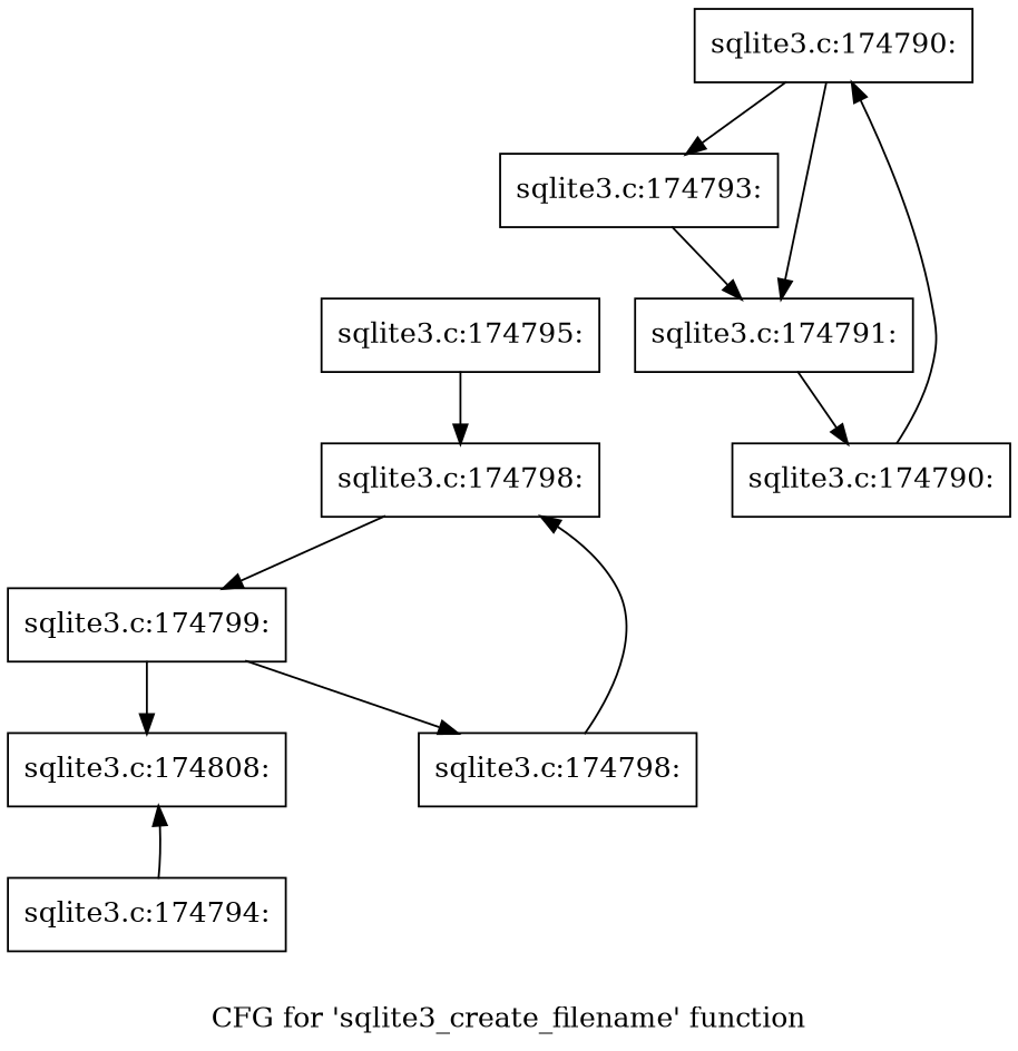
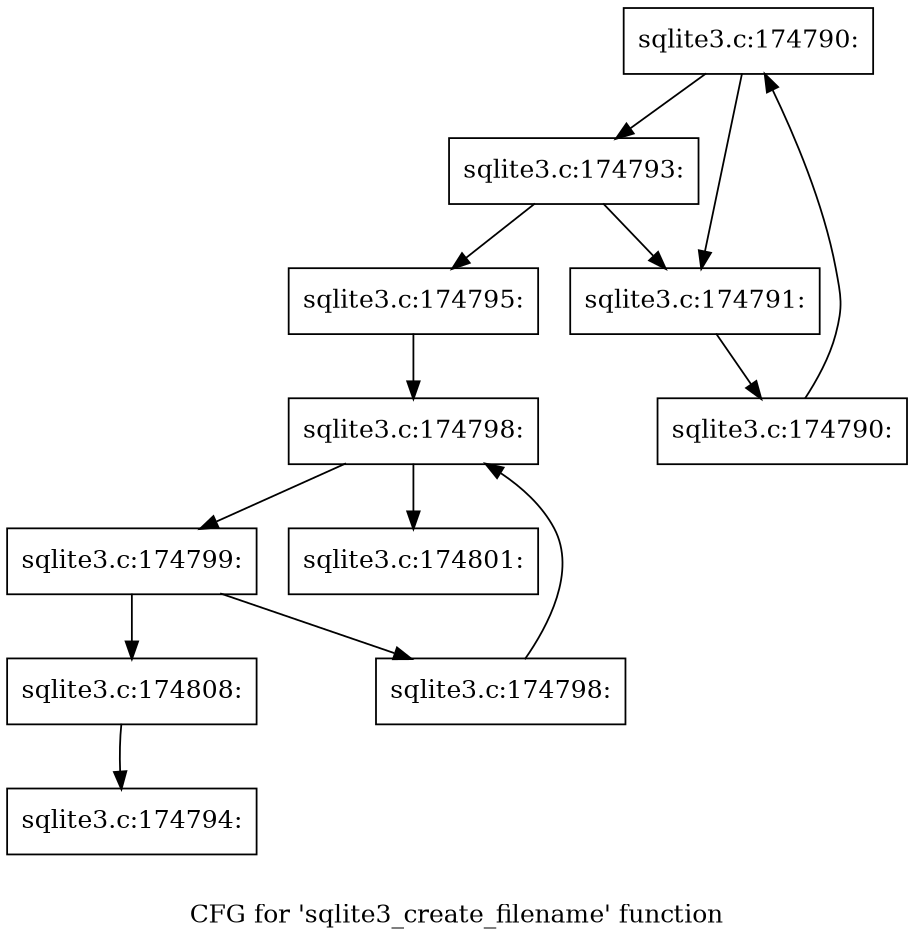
  digraph {
    label="CFG for 'sqlite3_create_filename' function"
    node [shape=record]
    n1 [label="{sqlite3.c:174790:}"]
    n2 [label="{sqlite3.c:174791:}"]
    n3 [label="{sqlite3.c:174793:}"]
    n4 [label="{sqlite3.c:174790:}"]
    n5 [label="{sqlite3.c:174795:}"]
    n6 [label="{sqlite3.c:174794:}"]
    n7 [label="{sqlite3.c:174808:}"]
    n8 [label="{sqlite3.c:174798:}"]
    n9 [label="{sqlite3.c:174799:}"]
+   n10 [label="{sqlite3.c:174801:}"]
    n11 [label="{sqlite3.c:174798:}"]
    n1 -> n2
    n1 -> n3
    n2 -> n4
    n3 -> n2
+   n3 -> n5
    n4 -> n1
    n5 -> n8
-   n6 -> n7
+   n7 -> n6
    n8 -> n9
+   n8 -> n10
    n9 -> n7
    n9 -> n11
    n11 -> n8
  }
